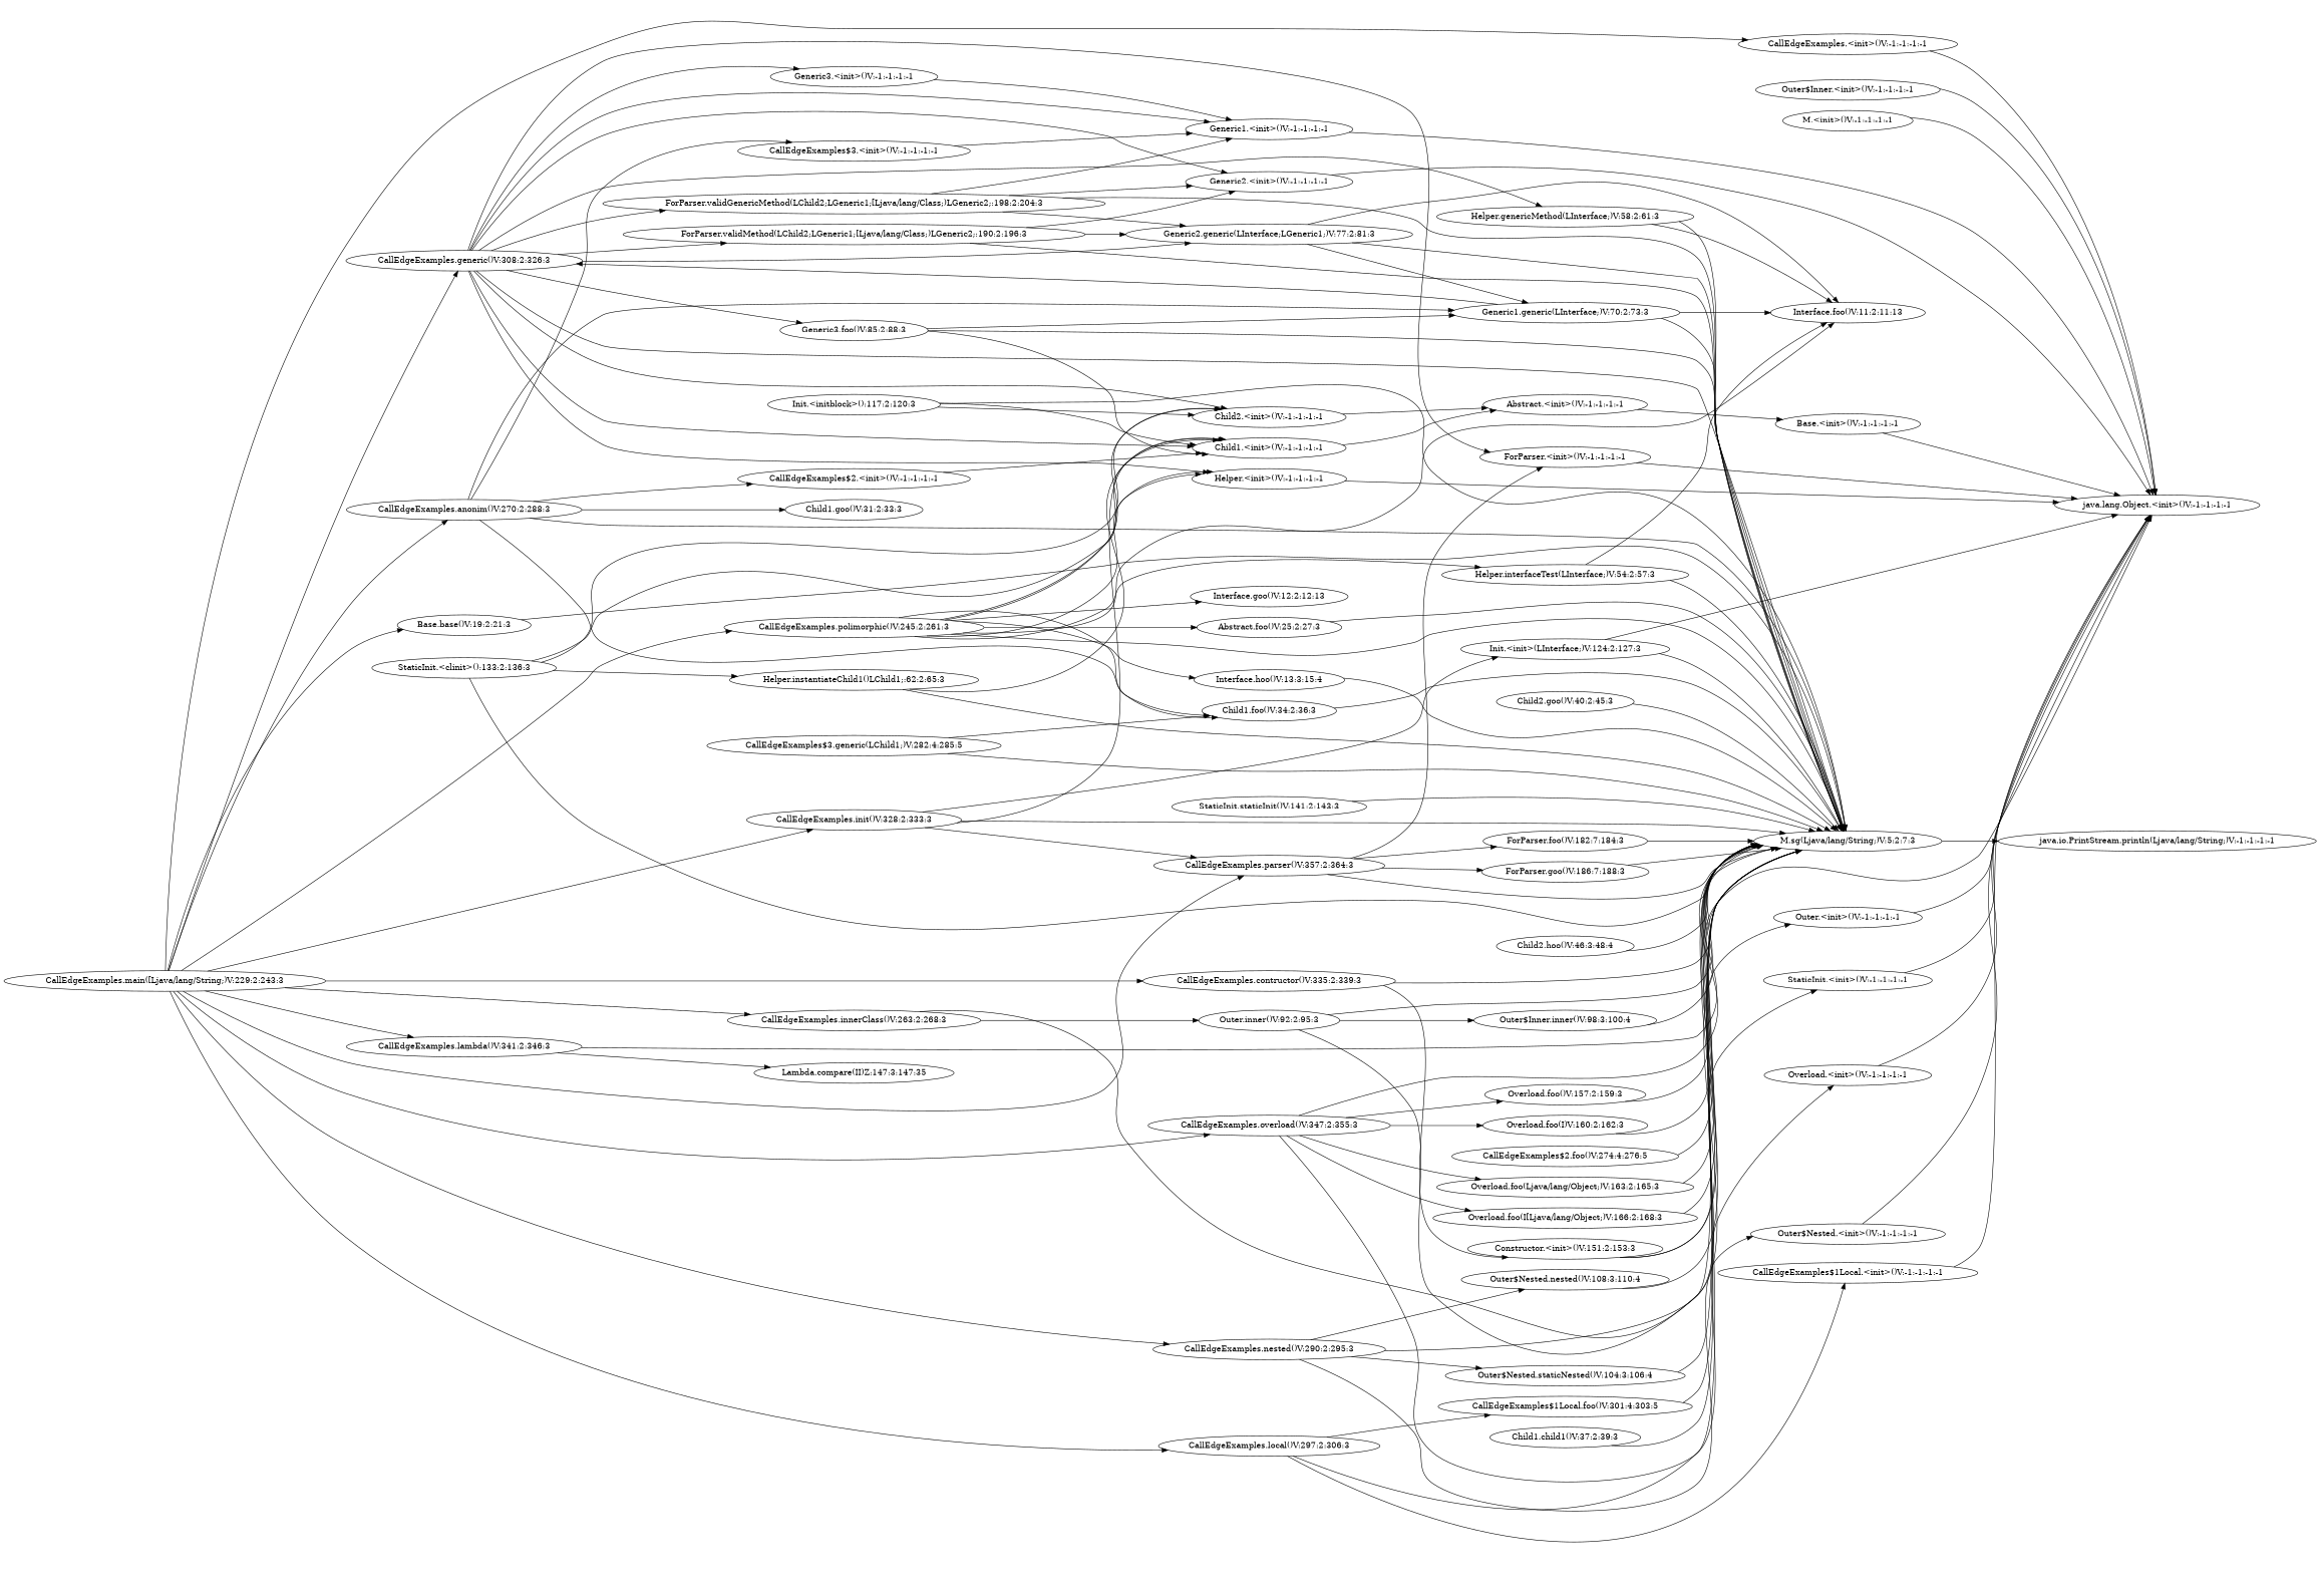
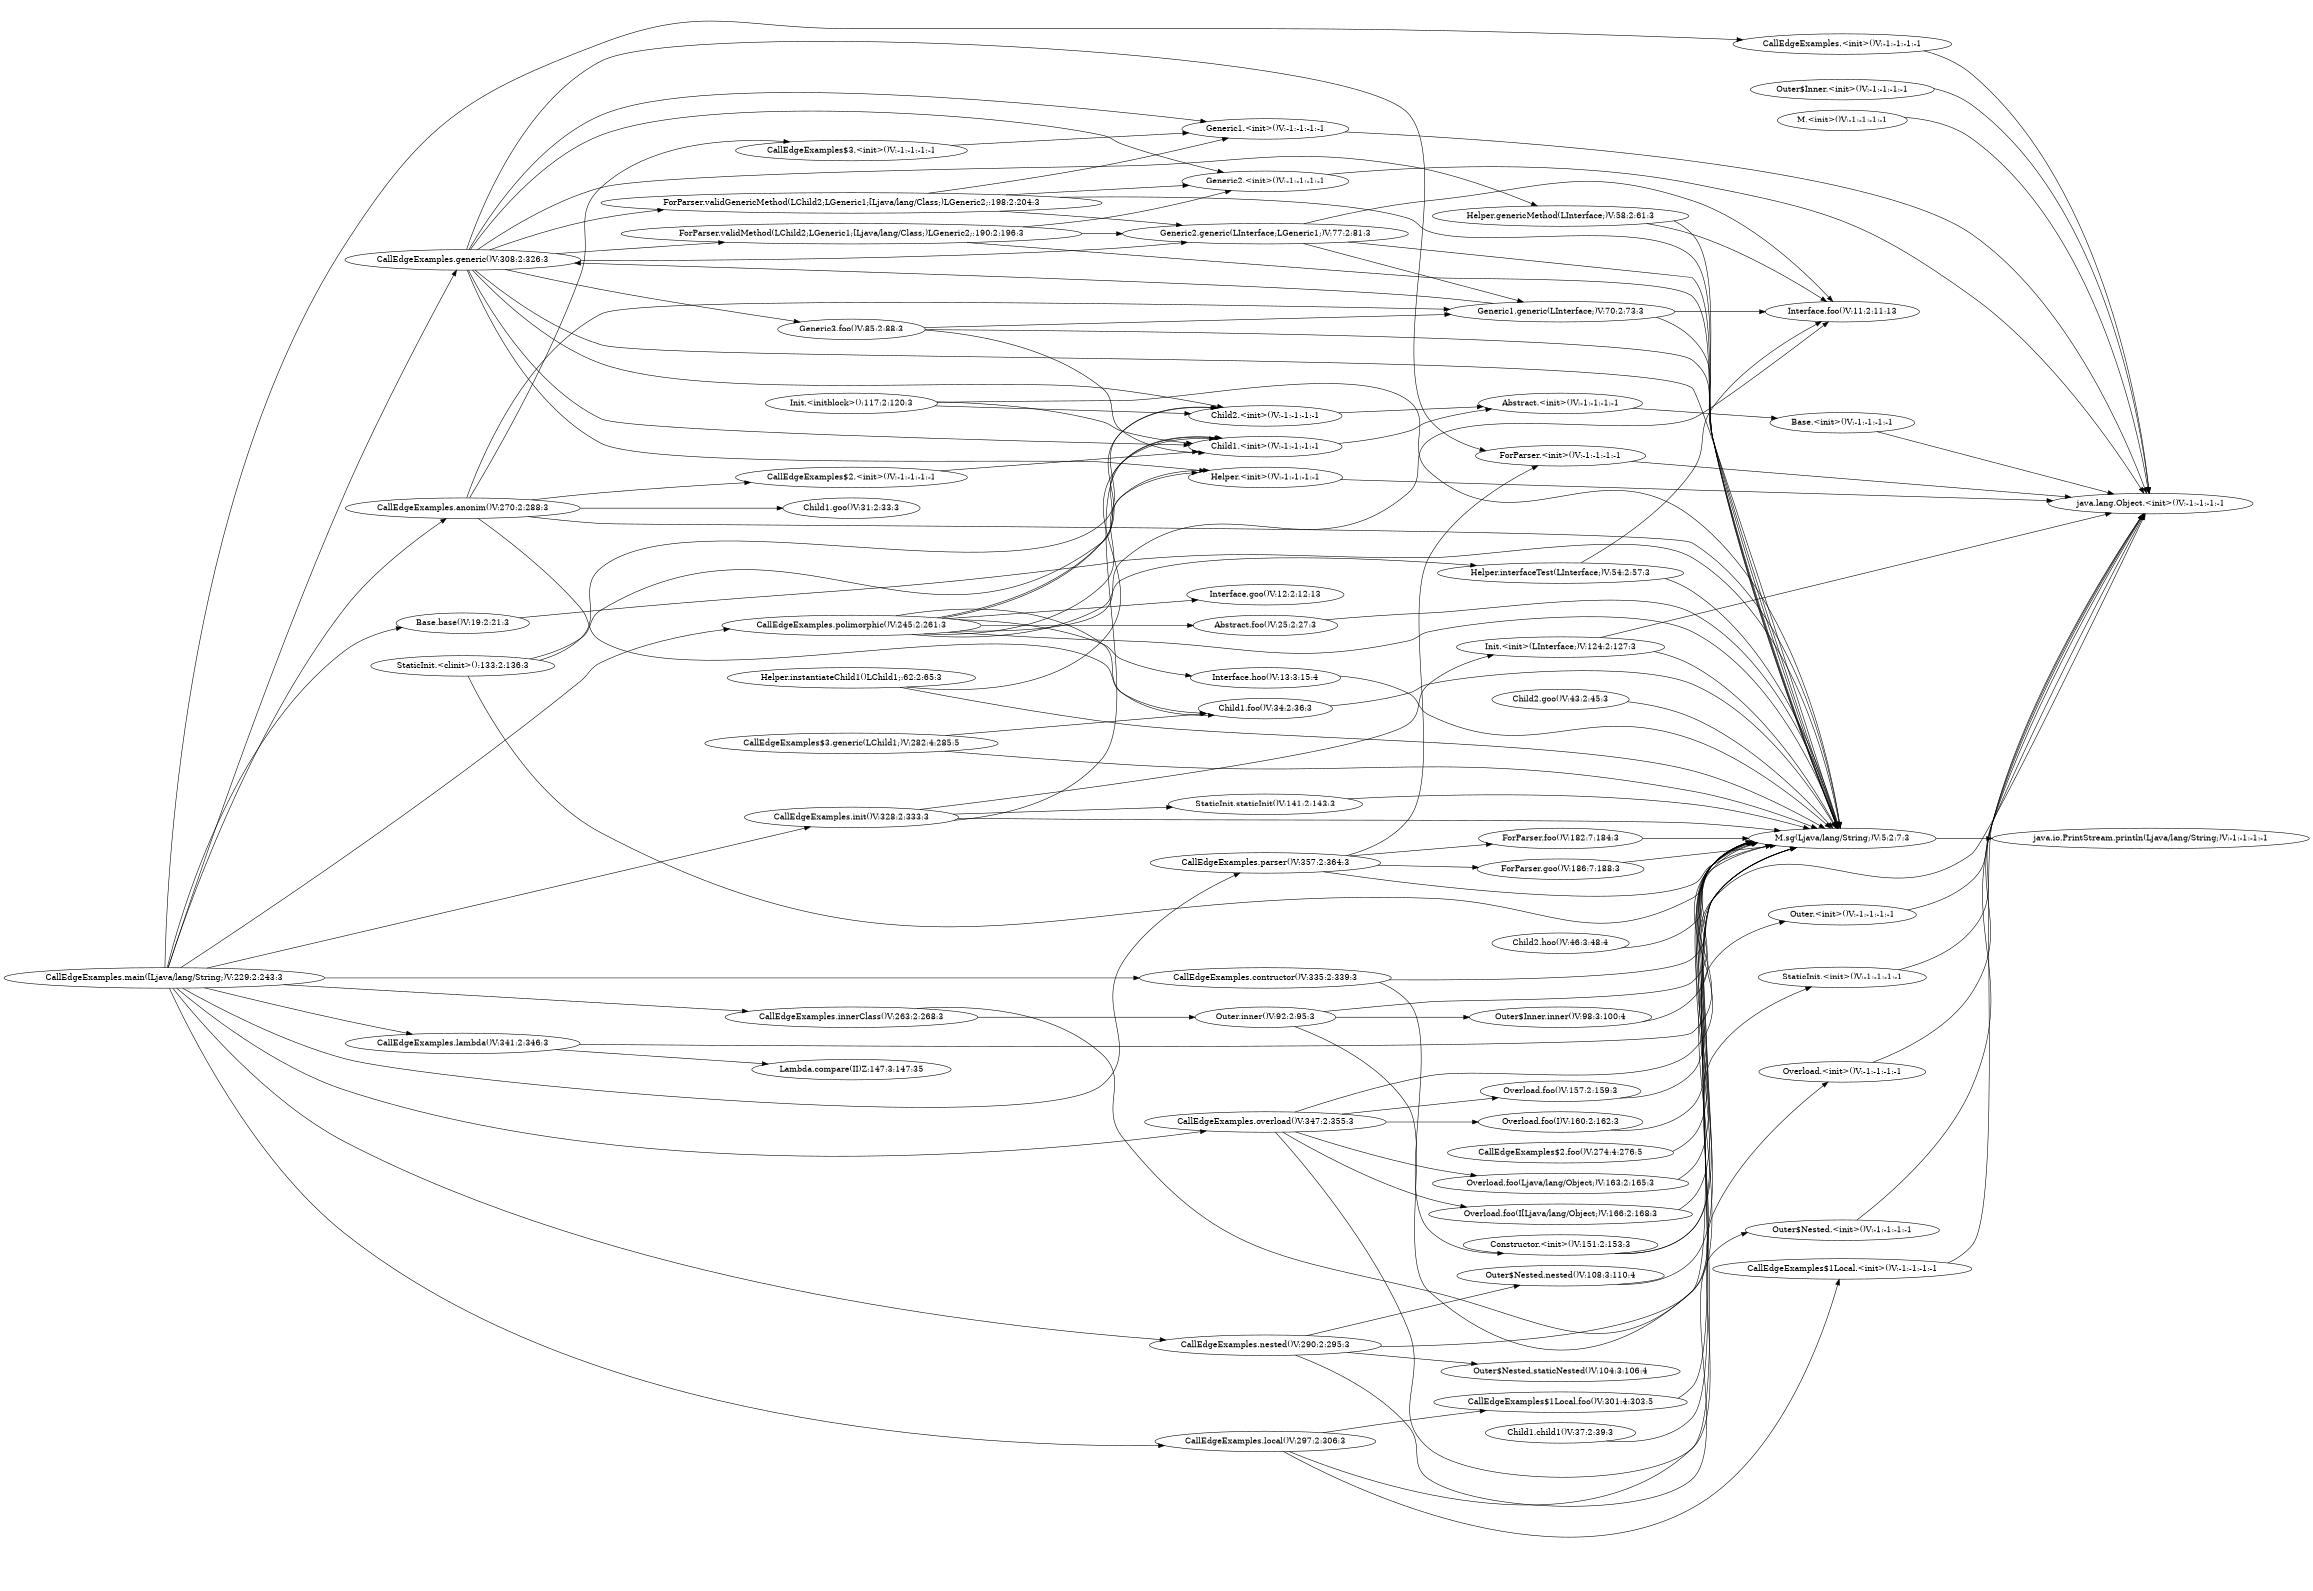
  digraph {
    rankdir=LR
    n1 [label="M.<init>()V:-1:-1:-1:-1"]
    n2 [label="java.lang.Object.<init>()V:-1:-1:-1:-1"]
    n3 [label="M.sg(Ljava/lang/String;)V:5:2:7:3"]
    n4 [label="java.io.PrintStream.println(Ljava/lang/String;)V:-1:-1:-1:-1"]
    n5 [label="Interface.foo()V:11:2:11:13"]
    n6 [label="Interface.goo()V:12:2:12:13"]
    n7 [label="Interface.hoo()V:13:3:15:4"]
    n8 [label="Base.<init>()V:-1:-1:-1:-1"]
    n9 [label="Base.base()V:19:2:21:3"]
    n10 [label="Abstract.<init>()V:-1:-1:-1:-1"]
    n11 [label="Abstract.foo()V:25:2:27:3"]
    n12 [label="Child1.<init>()V:-1:-1:-1:-1"]
    n13 [label="Child1.goo()V:31:2:33:3"]
    n14 [label="Child1.foo()V:34:2:36:3"]
    n15 [label="Child1.child1()V:37:2:39:3"]
    n16 [label="Child2.<init>()V:-1:-1:-1:-1"]
-   n17 [label="Child2.goo()V:40:2:45:3"]
+   n17 [label="Child2.goo()V:43:2:45:3"]
    n18 [label="Child2.hoo()V:46:3:48:4"]
    n19 [label="Helper.<init>()V:-1:-1:-1:-1"]
    n20 [label="Helper.interfaceTest(LInterface;)V:54:2:57:3"]
    n21 [label="Helper.genericMethod(LInterface;)V:58:2:61:3"]
    n22 [label="Helper.instantiateChild1()LChild1;:62:2:65:3"]
    n23 [label="Generic1.<init>()V:-1:-1:-1:-1"]
    n24 [label="Generic1.generic(LInterface;)V:70:2:73:3"]
    n25 [label="CallEdgeExamples.generic()V:308:2:326:3"]
    n26 [label="Generic2.<init>()V:-1:-1:-1:-1"]
    n27 [label="Generic2.generic(LInterface;LGeneric1;)V:77:2:81:3"]
-   n28 [label="Generic3.<init>()V:-1:-1:-1:-1"]
    n29 [label="Generic3.foo()V:85:2:88:3"]
    n30 [label="Outer.<init>()V:-1:-1:-1:-1"]
    n31 [label="Outer.inner()V:92:2:95:3"]
    n32 [label="Outer$Inner.inner()V:98:3:100:4"]
    n33 [label="StaticInit.<init>()V:-1:-1:-1:-1"]
    n34 [label="Outer$Inner.<init>()V:-1:-1:-1:-1"]
    n35 [label="Outer$Nested.<init>()V:-1:-1:-1:-1"]
    n36 [label="Outer$Nested.staticNested()V:104:3:106:4"]
    n37 [label="Outer$Nested.nested()V:108:3:110:4"]
    n38 [label="Init.<initblock>():117:2:120:3"]
    n39 [label="Init.<init>(LInterface;)V:124:2:127:3"]
    n40 [label="StaticInit.<clinit>():133:2:136:3"]
    n41 [label="StaticInit.staticInit()V:141:2:143:3"]
    n42 [label="Lambda.compare(II)Z:147:3:147:35"]
    n43 [label="Constructor.<init>()V:151:2:153:3"]
    n44 [label="Overload.<init>()V:-1:-1:-1:-1"]
    n45 [label="Overload.foo()V:157:2:159:3"]
    n46 [label="Overload.foo(I)V:160:2:162:3"]
    n47 [label="Overload.foo(Ljava/lang/Object;)V:163:2:165:3"]
    n48 [label="Overload.foo(I[Ljava/lang/Object;)V:166:2:168:3"]
    n49 [label="ForParser.<init>()V:-1:-1:-1:-1"]
    n50 [label="ForParser.foo()V:182:7:184:3"]
    n51 [label="ForParser.goo()V:186:7:188:3"]
    n52 [label="ForParser.validMethod(LChild2;LGeneric1;[Ljava/lang/Class;)LGeneric2;:190:2:196:3"]
    n53 [label="ForParser.validGenericMethod(LChild2;LGeneric1;[Ljava/lang/Class;)LGeneric2;:198:2:204:3"]
    n54 [label="CallEdgeExamples.<init>()V:-1:-1:-1:-1"]
    n55 [label="CallEdgeExamples.main([Ljava/lang/String;)V:229:2:243:3"]
    n56 [label="CallEdgeExamples.polimorphic()V:245:2:261:3"]
    n57 [label="CallEdgeExamples.innerClass()V:263:2:268:3"]
    n58 [label="CallEdgeExamples.anonim()V:270:2:288:3"]
    n59 [label="CallEdgeExamples.nested()V:290:2:295:3"]
    n60 [label="CallEdgeExamples.local()V:297:2:306:3"]
    n61 [label="CallEdgeExamples.init()V:328:2:333:3"]
    n62 [label="CallEdgeExamples.lambda()V:341:2:346:3"]
    n63 [label="CallEdgeExamples.contructor()V:335:2:339:3"]
    n64 [label="CallEdgeExamples.overload()V:347:2:355:3"]
    n65 [label="CallEdgeExamples.parser()V:357:2:364:3"]
    n66 [label="CallEdgeExamples$2.<init>()V:-1:-1:-1:-1"]
    n67 [label="CallEdgeExamples$3.<init>()V:-1:-1:-1:-1"]
    n68 [label="CallEdgeExamples$1Local.<init>()V:-1:-1:-1:-1"]
    n69 [label="CallEdgeExamples$1Local.foo()V:301:4:303:5"]
    n70 [label="CallEdgeExamples$2.foo()V:274:4:276:5"]
    n71 [label="CallEdgeExamples$3.generic(LChild1;)V:282:4:285:5"]
    n1 -> n2
    n3 -> n4
    n7 -> n3
    n8 -> n2
    n9 -> n3
    n10 -> n8
    n11 -> n3
    n12 -> n10
    n14 -> n3
    n15 -> n3
    n16 -> n10
    n17 -> n3
    n18 -> n3
    n19 -> n2
    n20 -> n3
    n20 -> n5
    n21 -> n3
    n21 -> n5
    n22 -> n3
    n22 -> n12
    n23 -> n2
    n24 -> n3
    n24 -> n5
    n24 -> n25
    n25 -> n3
    n25 -> n12
    n25 -> n16
    n25 -> n19
    n25 -> n21
    n25 -> n23
    n25 -> n26
    n25 -> n27
-   n25 -> n28
    n25 -> n29
    n25 -> n49
    n25 -> n52
    n25 -> n53
    n26 -> n2
    n27 -> n3
    n27 -> n5
    n27 -> n24
-   n28 -> n23
    n29 -> n3
    n29 -> n12
    n29 -> n24
    n30 -> n2
    n31 -> n3
    n31 -> n32
    n31 -> n33
    n32 -> n3
    n33 -> n2
    n34 -> n2
    n35 -> n2
-   n36 -> n3
    n37 -> n3
    n38 -> n3
    n38 -> n12
    n38 -> n16
    n39 -> n2
    n39 -> n3
    n40 -> n3
    n40 -> n16
    n40 -> n19
-   n40 -> n22
    n41 -> n3
    n43 -> n2
    n43 -> n3
    n44 -> n2
    n45 -> n3
    n46 -> n3
    n47 -> n3
    n48 -> n3
    n49 -> n2
    n50 -> n3
    n51 -> n3
    n52 -> n3
    n52 -> n26
    n52 -> n27
    n53 -> n3
    n53 -> n23
    n53 -> n26
    n53 -> n27
    n54 -> n2
    n55 -> n9
    n55 -> n25
    n55 -> n54
    n55 -> n56
    n55 -> n57
    n55 -> n58
    n55 -> n59
    n55 -> n60
    n55 -> n61
    n55 -> n62
    n55 -> n63
    n55 -> n64
    n55 -> n65
    n56 -> n3
    n56 -> n5
    n56 -> n6
    n56 -> n7
    n56 -> n11
    n56 -> n12
    n56 -> n14
    n56 -> n16
    n56 -> n19
    n56 -> n20
    n57 -> n30
    n57 -> n31
    n58 -> n3
    n58 -> n13
    n58 -> n14
    n58 -> n24
    n58 -> n66
    n58 -> n67
    n59 -> n3
    n59 -> n35
    n59 -> n36
    n59 -> n37
    n60 -> n3
    n60 -> n68
    n60 -> n69
    n61 -> n3
    n61 -> n12
    n61 -> n39
-   n61 -> n65
+   n61 -> n41
    n62 -> n3
    n62 -> n42
    n63 -> n3
    n63 -> n43
    n64 -> n3
    n64 -> n44
    n64 -> n45
    n64 -> n46
    n64 -> n47
    n64 -> n48
    n65 -> n3
    n65 -> n49
    n65 -> n50
    n65 -> n51
    n66 -> n12
    n67 -> n23
    n68 -> n2
    n69 -> n3
    n70 -> n3
    n71 -> n3
    n71 -> n14
  }
